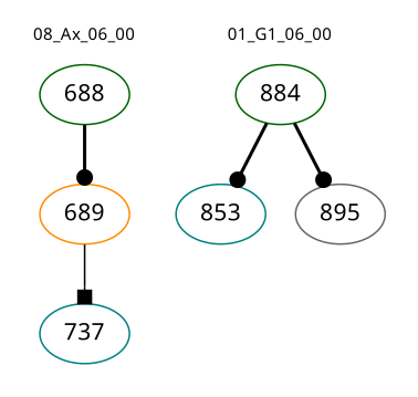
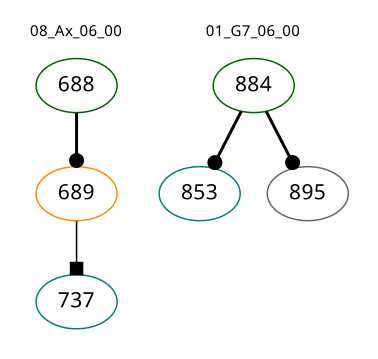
  digraph {
    fontname="Noto Sans"
    node [color=darkgreen fontname="Noto Sans"]
    edge [arrowhead=dot color=black fontname="Noto Sans" style=bold]
    n1 [label=688]
    n2 [color=darkorange label=689]
    n3 [color=teal label=737]
    n4 [label=884]
    n5 [color=teal label=853]
    n6 [color=gray40 label=895]
    subgraph cluster_1 {
      color=white
      fontsize=10
      label="08_Ax_06_00"
      n1
      n2
      n3
    }
    subgraph cluster_2 {
      color=white
      fontsize=10
-     label="01_G1_06_00"
+     label="01_G7_06_00"
      n4
      n5
      n6
    }
    n1 -> n2
    n2 -> n3 [arrowhead=box style=solid]
    n4 -> n5
    n4 -> n6
  }
